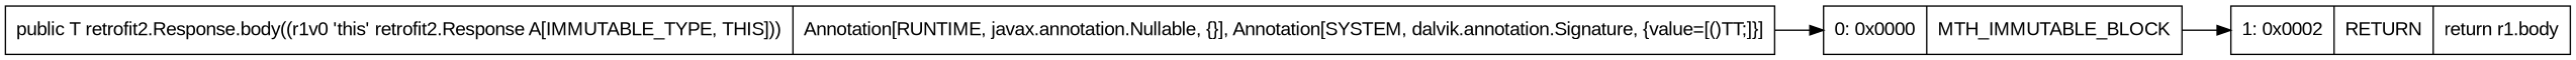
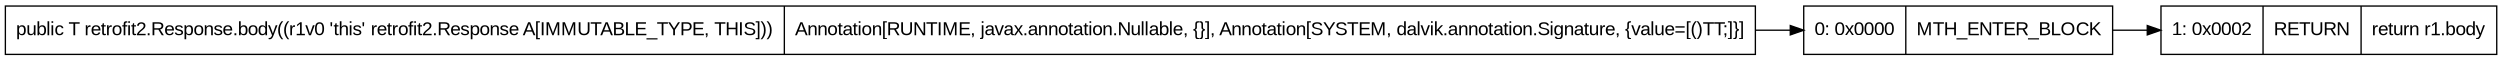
  digraph {
    rankdir=LR
    fontname="Liberation Sans"
    node [shape=record fontname="Liberation Sans"]
    edge [fontname="Liberation Sans"]
-   n1 [label="{0\:\ 0x0000|MTH_IMMUTABLE_BLOCK\l}"]
+   n1 [label="{0\:\ 0x0000|MTH_ENTER_BLOCK\l}"]
    n2 [label="{1\:\ 0x0002|RETURN\l|return r1.body\l}"]
    n3 [label="{public T retrofit2.Response.body((r1v0 'this' retrofit2.Response A[IMMUTABLE_TYPE, THIS]))  | Annotation[RUNTIME, javax.annotation.Nullable, \{\}], Annotation[SYSTEM, dalvik.annotation.Signature, \{value=[()TT;]\}]\l}"]
    n1 -> n2
    n3 -> n1
  }
